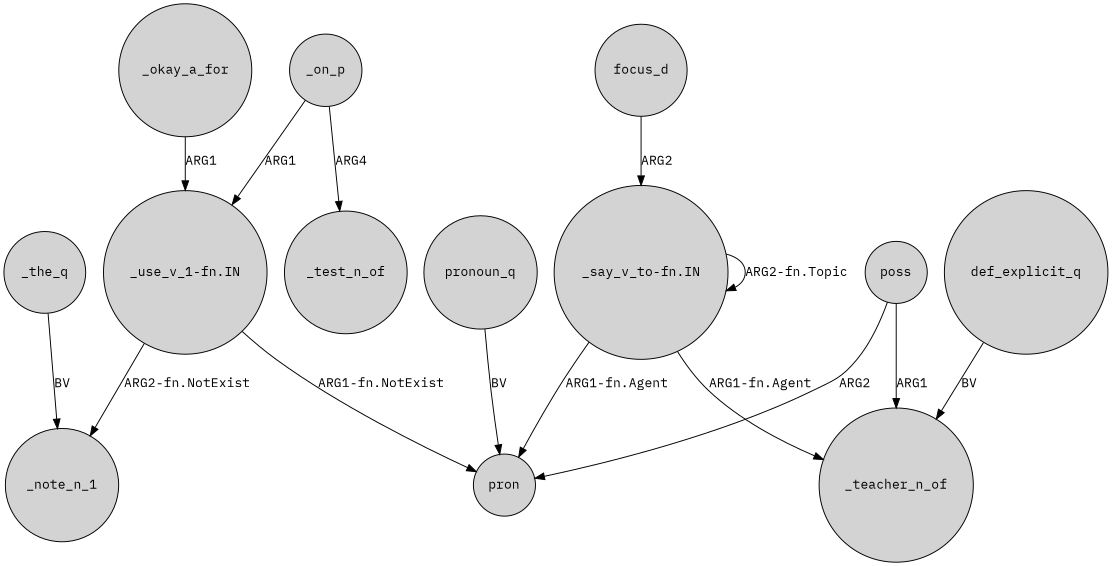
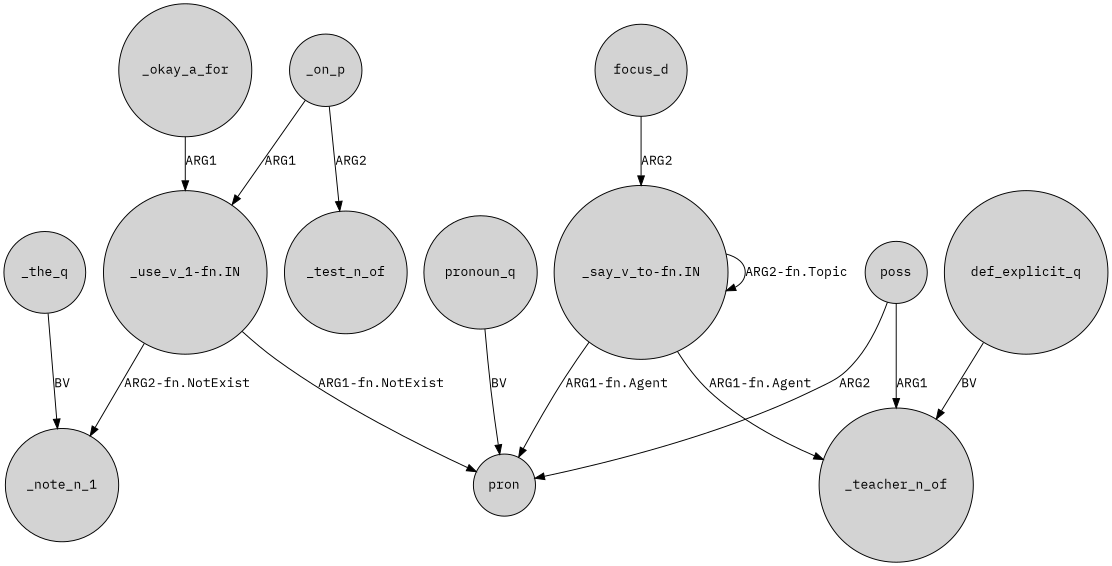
  digraph {
    fontname="IBM Plex Mono"
    node [fontname="IBM Plex Mono" shape=circle style=filled]
    edge [fontname="IBM Plex Mono"]
    _the_q
    _note_n_1
    focus_d
    "_say_v_to-fn.IN"
    pron
    _teacher_n_of
    _okay_a_for
    "_use_v_1-fn.IN"
    _on_p
    _test_n_of
    poss
    def_explicit_q
    pronoun_q
    _the_q -> _note_n_1 [label=BV]
    focus_d -> "_say_v_to-fn.IN" [label=ARG2]
    "_say_v_to-fn.IN" -> "_say_v_to-fn.IN" [label="ARG2-fn.Topic"]
    "_say_v_to-fn.IN" -> pron [label="ARG1-fn.Agent"]
    "_say_v_to-fn.IN" -> _teacher_n_of [label="ARG1-fn.Agent"]
    _okay_a_for -> "_use_v_1-fn.IN" [label=ARG1]
    "_use_v_1-fn.IN" -> _note_n_1 [label="ARG2-fn.NotExist"]
    "_use_v_1-fn.IN" -> pron [label="ARG1-fn.NotExist"]
    _on_p -> "_use_v_1-fn.IN" [label=ARG1]
-   _on_p -> _test_n_of [label=ARG4]
+   _on_p -> _test_n_of [label=ARG2]
    poss -> pron [label=ARG2]
    poss -> _teacher_n_of [label=ARG1]
    def_explicit_q -> _teacher_n_of [label=BV]
    pronoun_q -> pron [label=BV]
  }
